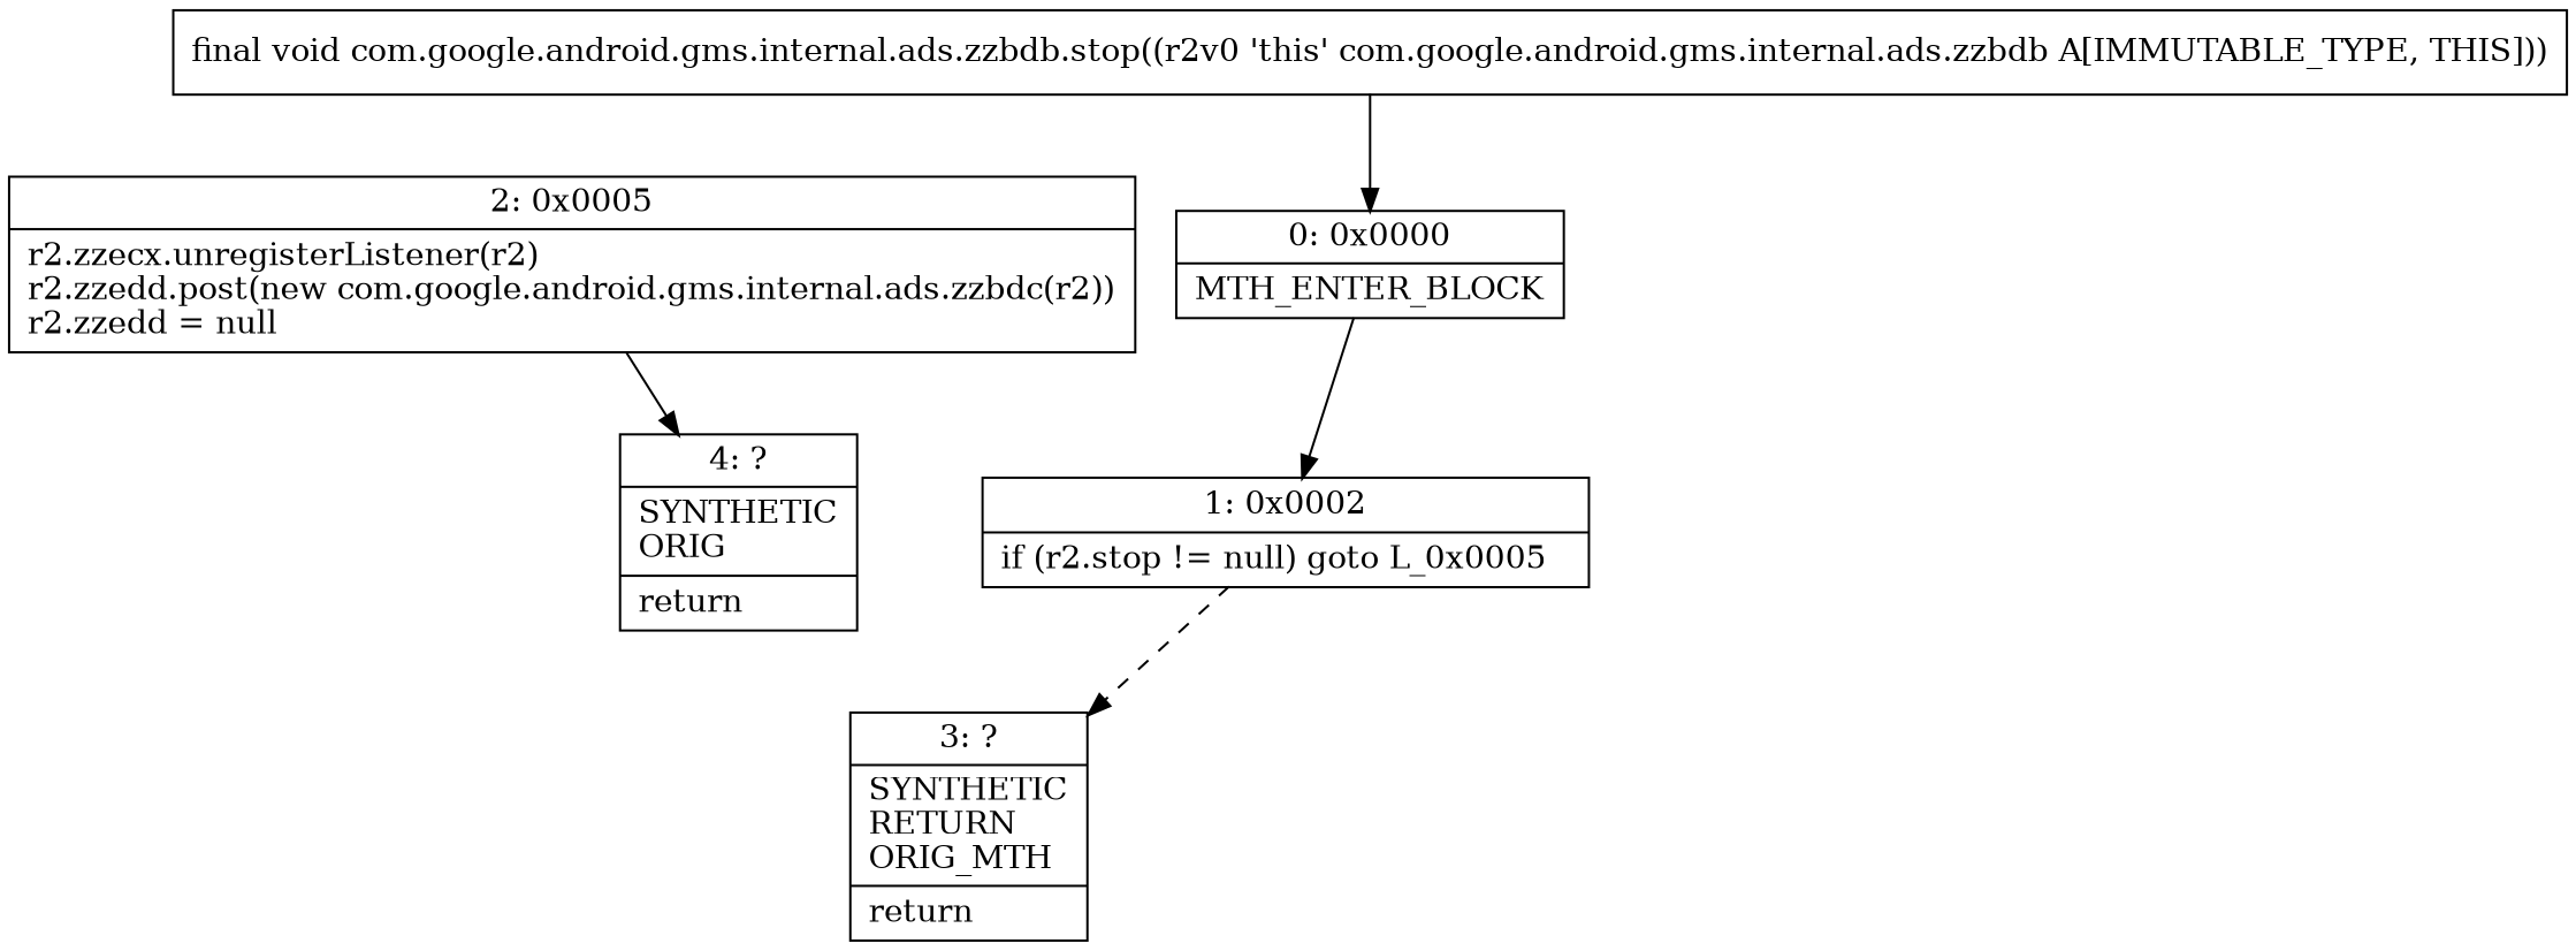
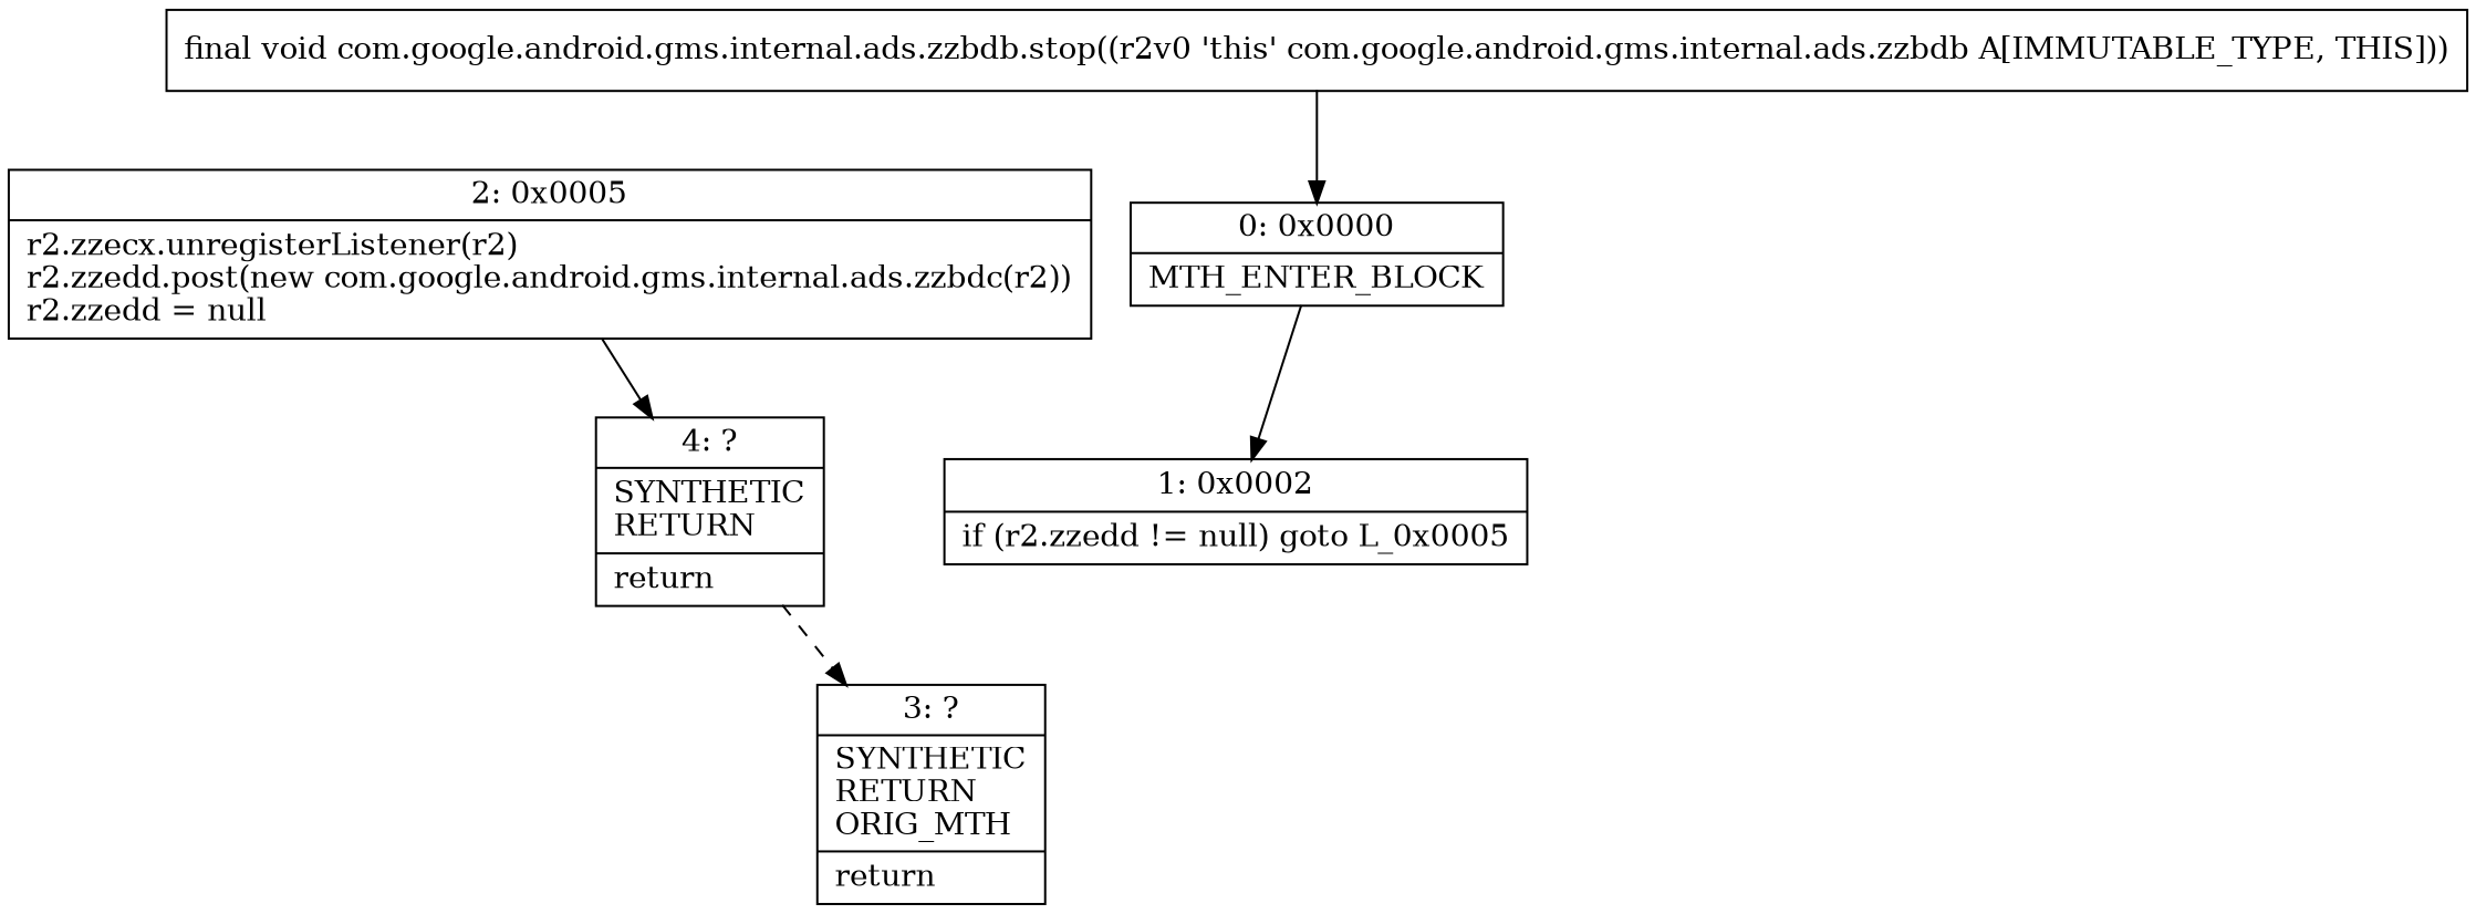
  digraph {
    node [shape=record]
    n1 [label="{0\:\ 0x0000|MTH_ENTER_BLOCK\l}"]
-   n2 [label="{1\:\ 0x0002|if (r2.stop != null) goto L_0x0005\l}"]
+   n2 [label="{1\:\ 0x0002|if (r2.zzedd != null) goto L_0x0005\l}"]
    n3 [label="{3\:\ ?|SYNTHETIC\lRETURN\lORIG_MTH\l|return\l}"]
    n4 [label="{2\:\ 0x0005|r2.zzecx.unregisterListener(r2)\lr2.zzedd.post(new com.google.android.gms.internal.ads.zzbdc(r2))\lr2.zzedd = null\l}"]
-   n5 [label="{4\:\ ?|SYNTHETIC\lORIG\l|return\l}"]
+   n5 [label="{4\:\ ?|SYNTHETIC\lRETURN\l|return\l}"]
    n6 [label="{final void com.google.android.gms.internal.ads.zzbdb.stop((r2v0 'this' com.google.android.gms.internal.ads.zzbdb A[IMMUTABLE_TYPE, THIS])) }"]
    n1 -> n2
-   n2 -> n3 [style=dashed]
+   n5 -> n3 [style=dashed]
    n4 -> n5
    n6 -> n1
  }
